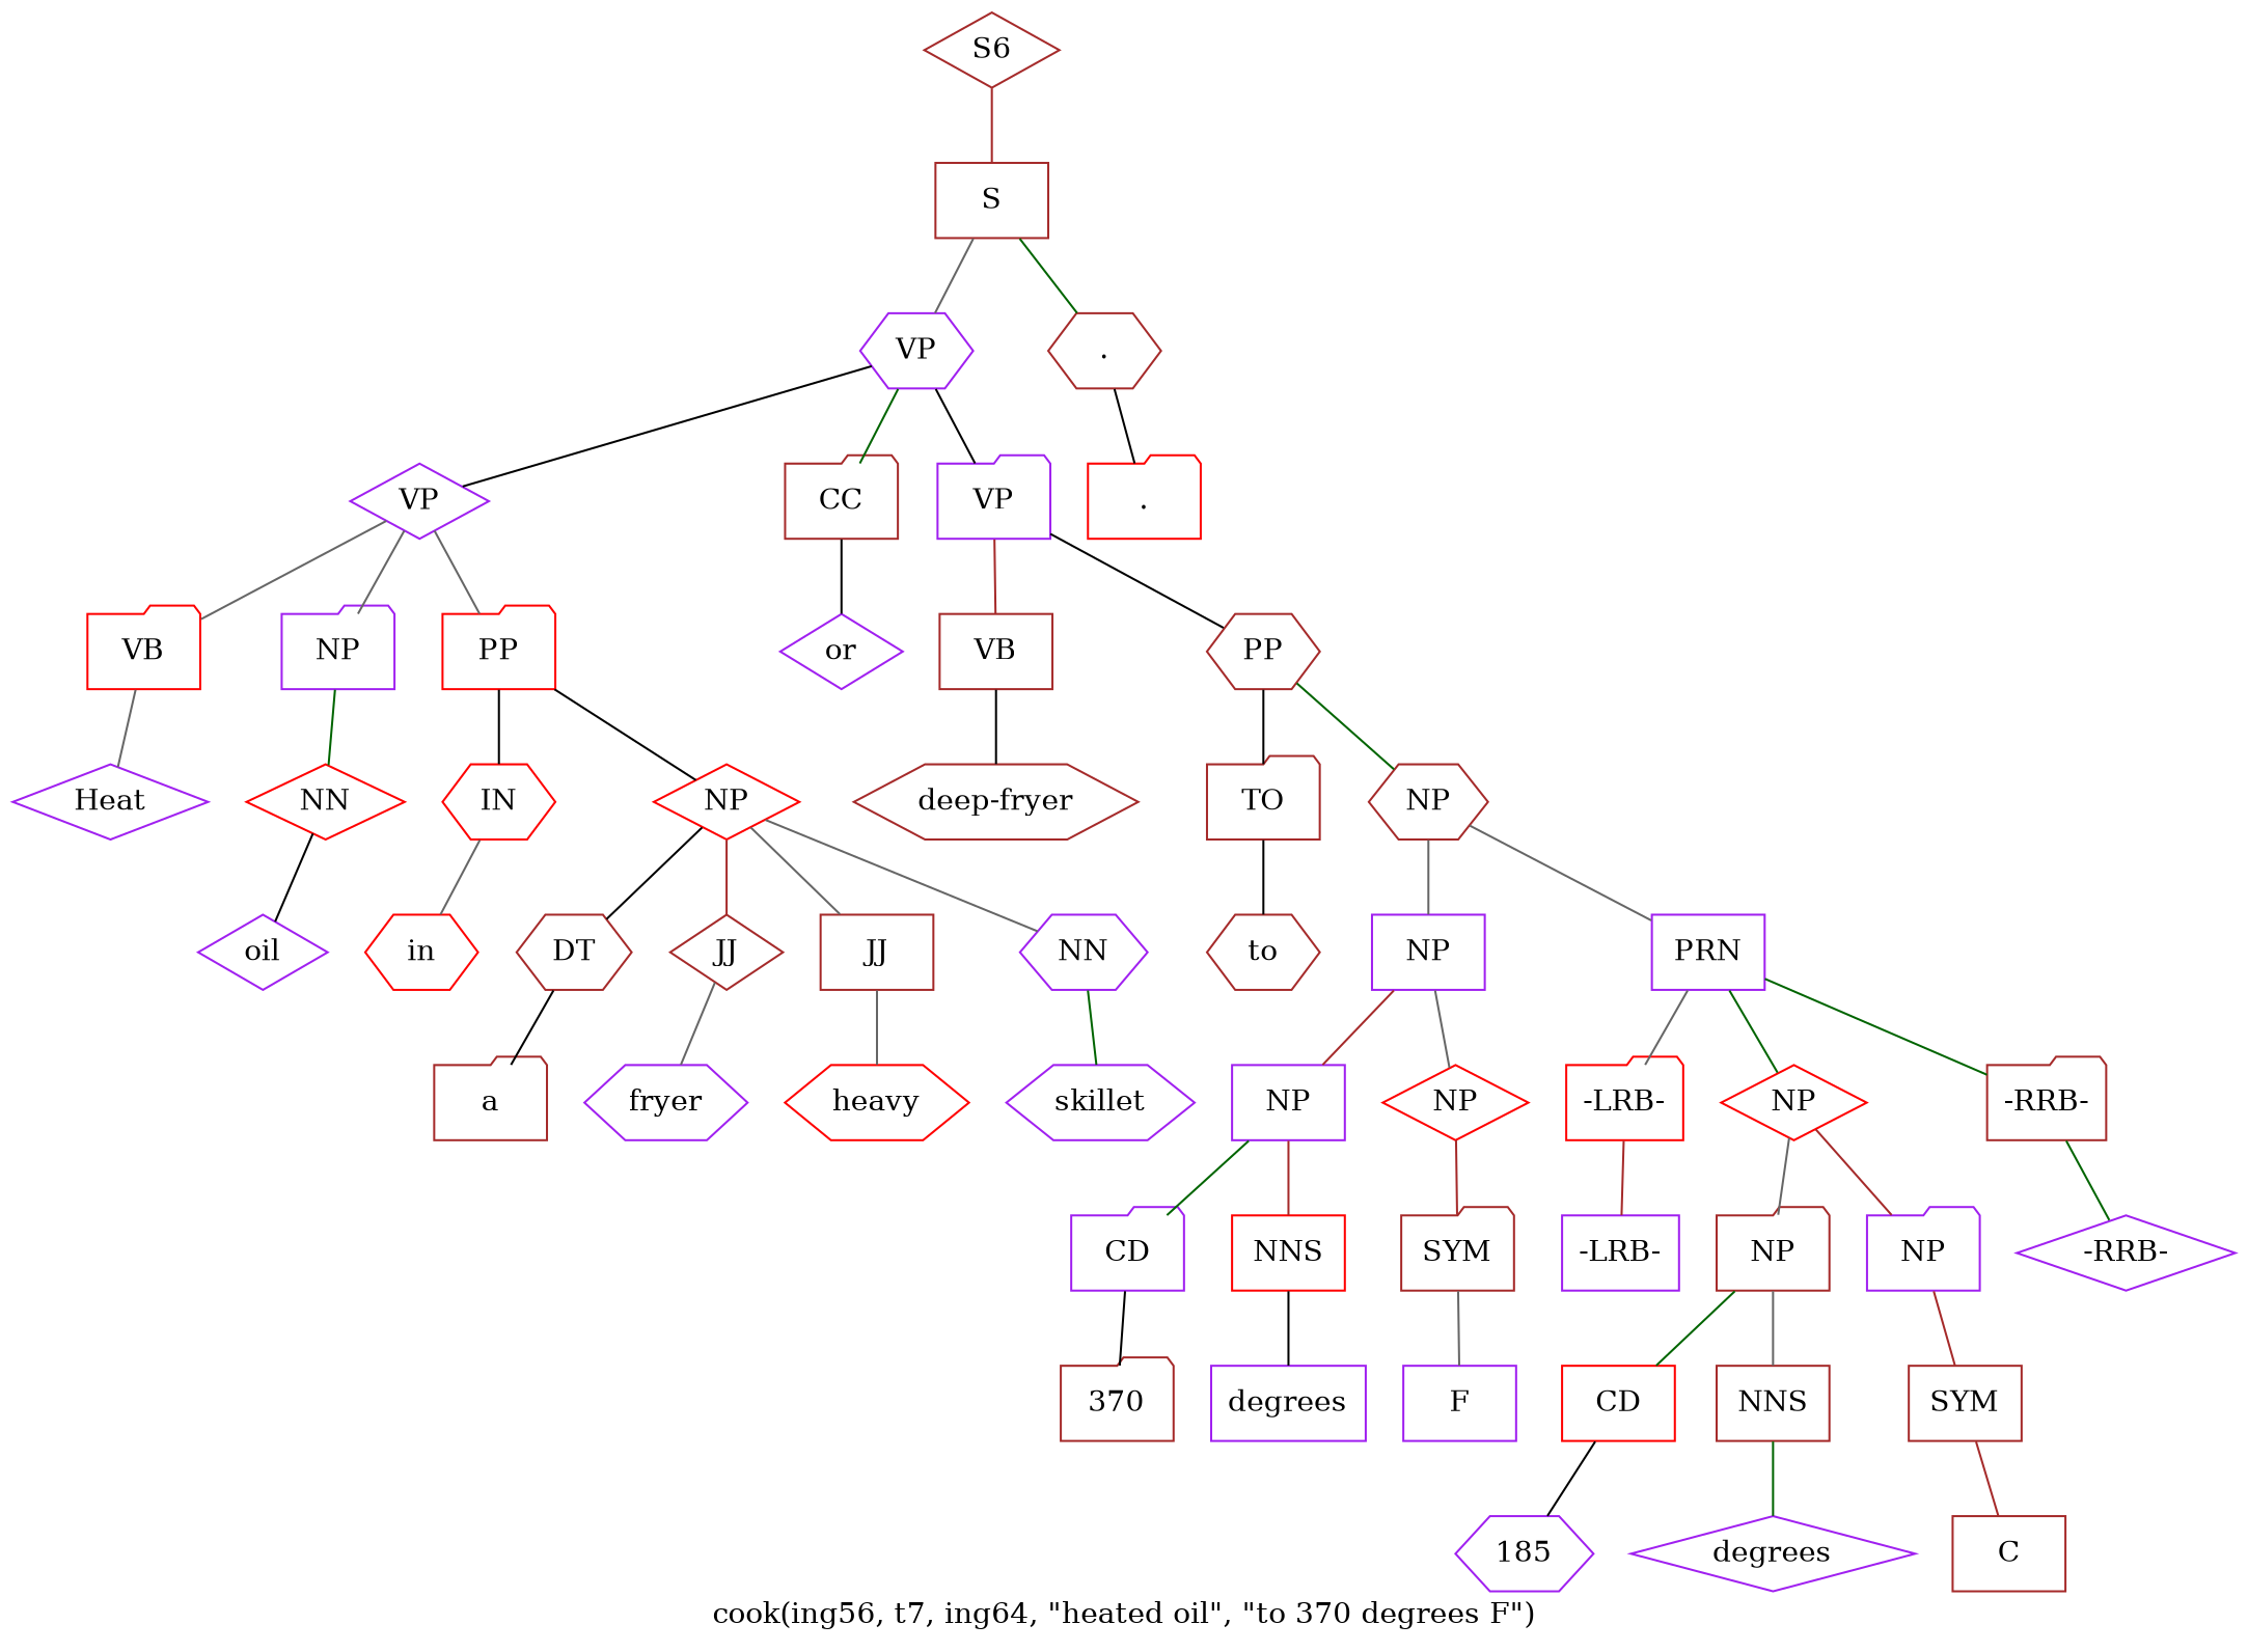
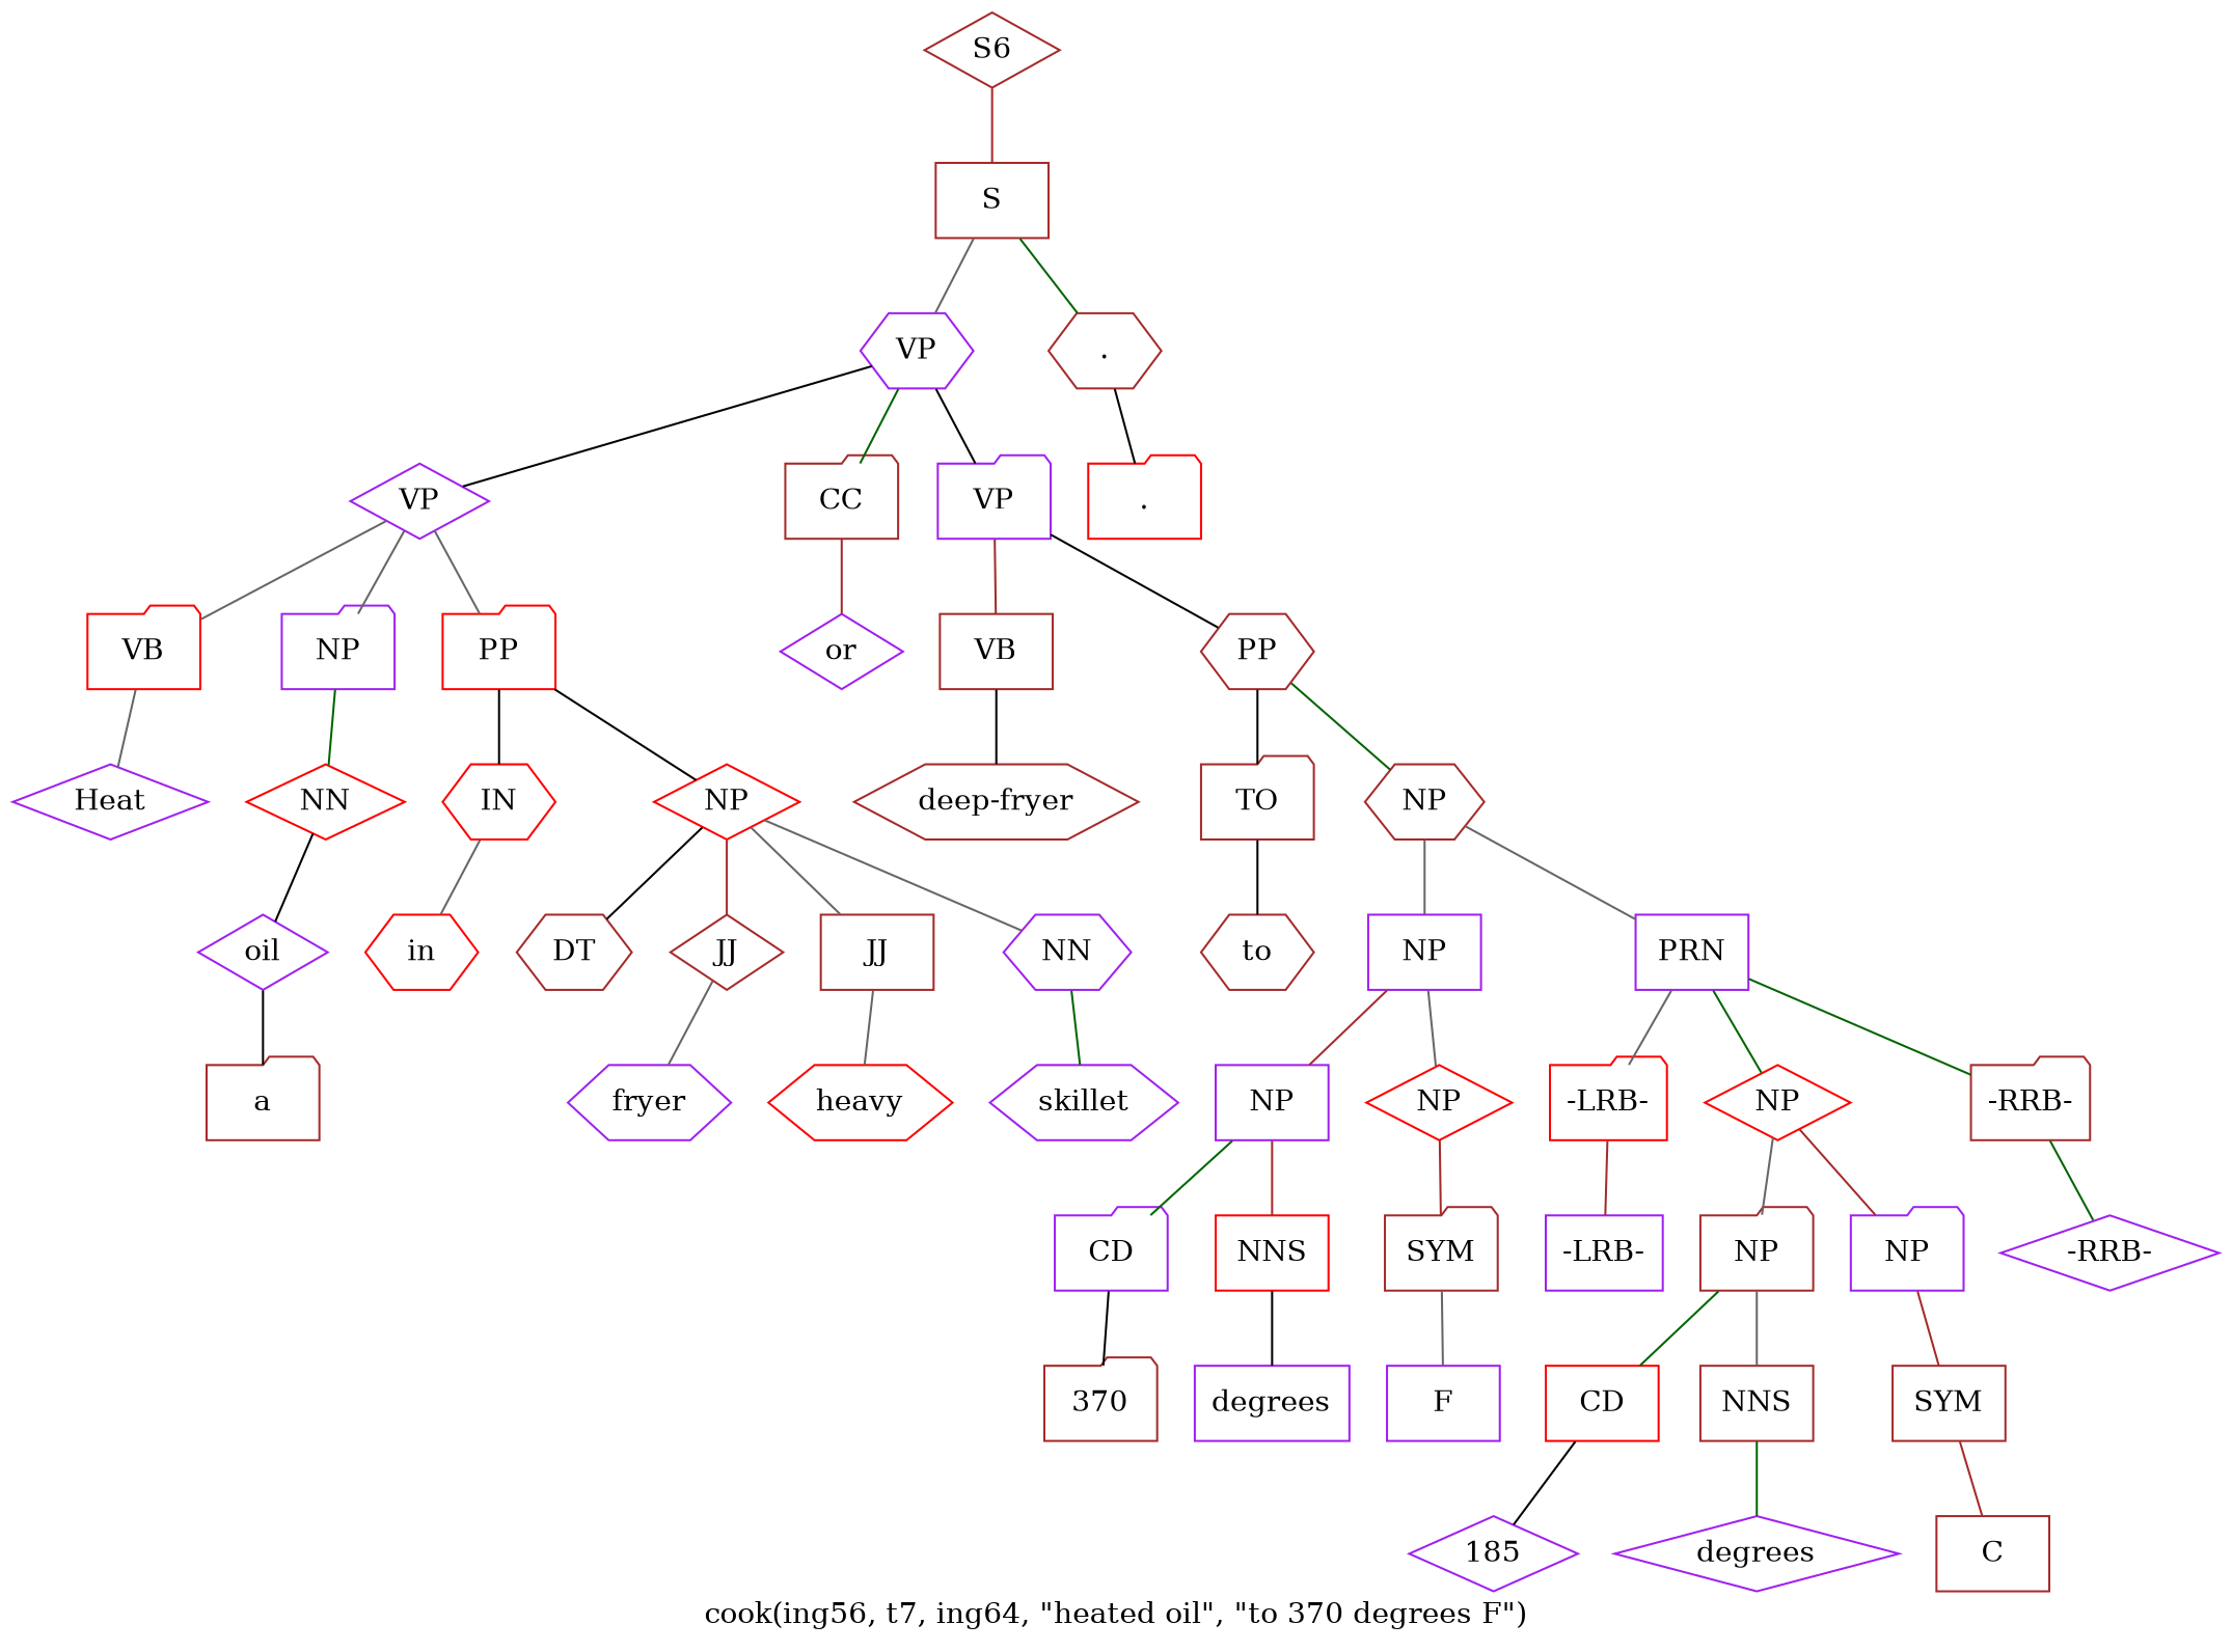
  graph {
    label="cook(ing56, t7, ing64, \"heated oil\", \"to 370 degrees F\")"
    node [color=brown shape=folder]
    edge [color=gray40]
    n1 [label=S6 shape=diamond]
    n2 [label=S shape=box]
    n3 [color=purple label=VP shape=hexagon]
    n4 [label="." shape=hexagon]
    n5 [color=purple label=VP shape=diamond]
    n6 [label=CC]
    n7 [color=purple label=VP]
    n8 [color=red label="."]
    n9 [color=red label=VB]
    n10 [color=purple label=NP]
    n11 [color=red label=PP]
    n12 [color=purple label=or shape=diamond]
    n13 [label=VB shape=box]
    n14 [label=PP shape=hexagon]
    n15 [color=purple label=Heat shape=diamond]
    n16 [color=red label=NN shape=diamond]
    n17 [color=red label=IN shape=hexagon]
    n18 [color=red label=NP shape=diamond]
    n19 [color=purple label=oil shape=diamond]
    n20 [color=red label=in shape=hexagon]
    n21 [label=DT shape=hexagon]
    n22 [label=JJ shape=diamond]
    n23 [label=JJ shape=box]
    n24 [color=purple label=NN shape=hexagon]
    n25 [label=a]
    n26 [color=purple label=fryer shape=hexagon]
    n27 [color=red label=heavy shape=hexagon]
    n28 [color=purple label=skillet shape=hexagon]
    n29 [label="deep-fryer" shape=hexagon]
    n30 [label=TO]
    n31 [label=NP shape=hexagon]
    n32 [label=to shape=hexagon]
    n33 [color=purple label=NP shape=box]
    n34 [color=purple label=PRN shape=box]
    n35 [color=purple label=NP shape=box]
    n36 [color=red label=NP shape=diamond]
    n37 [color=red label="-LRB-"]
    n38 [color=red label=NP shape=diamond]
    n39 [label="-RRB-"]
    n40 [color=purple label=CD]
    n41 [color=red label=NNS shape=box]
    n42 [label=SYM]
    n43 [label=370]
    n44 [color=purple label=degrees shape=box]
    n45 [color=purple label=F shape=box]
    n46 [color=purple label="-LRB-" shape=box]
    n47 [label=NP]
    n48 [color=purple label=NP]
    n49 [color=purple label="-RRB-" shape=diamond]
    n50 [color=red label=CD shape=box]
    n51 [label=NNS shape=box]
    n52 [label=SYM shape=box]
-   n53 [color=purple label=185 shape=hexagon]
+   n53 [color=purple label=185 shape=diamond]
    n54 [color=purple label=degrees shape=diamond]
    n55 [label=C shape=box]
    n1 -- n2 [color=brown]
    n2 -- n3
    n2 -- n4 [color=darkgreen]
    n3 -- n5 [color=black]
    n3 -- n6 [color=darkgreen]
    n3 -- n7 [color=black]
    n4 -- n8 [color=black]
    n5 -- n9
    n5 -- n10
    n5 -- n11
-   n6 -- n12 [color=black]
+   n6 -- n12 [color=brown]
    n7 -- n13 [color=brown]
    n7 -- n14 [color=black]
    n9 -- n15
    n10 -- n16 [color=darkgreen]
    n11 -- n17 [color=black]
    n11 -- n18 [color=black]
    n13 -- n29 [color=black]
    n14 -- n30 [color=black]
    n14 -- n31 [color=darkgreen]
    n16 -- n19 [color=black]
    n17 -- n20
    n18 -- n21 [color=black]
    n18 -- n22 [color=brown]
    n18 -- n23
    n18 -- n24
-   n21 -- n25 [color=black]
+   n19 -- n25 [color=black]
    n22 -- n26
    n23 -- n27
    n24 -- n28 [color=darkgreen]
    n30 -- n32 [color=black]
    n31 -- n33
    n31 -- n34
    n33 -- n35 [color=brown]
    n33 -- n36
    n34 -- n37
    n34 -- n38 [color=darkgreen]
    n34 -- n39 [color=darkgreen]
    n35 -- n40 [color=darkgreen]
    n35 -- n41 [color=brown]
    n36 -- n42 [color=brown]
    n37 -- n46 [color=brown]
    n38 -- n47
    n38 -- n48 [color=brown]
    n39 -- n49 [color=darkgreen]
    n40 -- n43 [color=black]
    n41 -- n44 [color=black]
    n42 -- n45
    n47 -- n50 [color=darkgreen]
    n47 -- n51
    n48 -- n52 [color=brown]
    n50 -- n53 [color=black]
    n51 -- n54 [color=darkgreen]
    n52 -- n55 [color=brown]
  }
